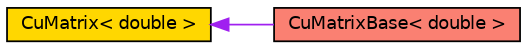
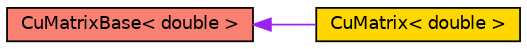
  digraph {
    rankdir=LR
    node [color=black fontname=Helvetica fontsize=10 shape=record style=filled]
    n1 [fillcolor=salmon height=0.2 label="CuMatrixBase\< double \>" width=0.4]
    n2 [fillcolor=gold height=0.2 label="CuMatrix\< double \>" width=0.4]
-   n2 -> n1 [color=purple dir=back fontname=Helvetica fontsize=10 labelfontname=Helvetica labelfontsize=10 style=solid]
+   n1 -> n2 [color=purple dir=back fontname=Helvetica fontsize=10 labelfontname=Helvetica labelfontsize=10 style=solid]
  }
